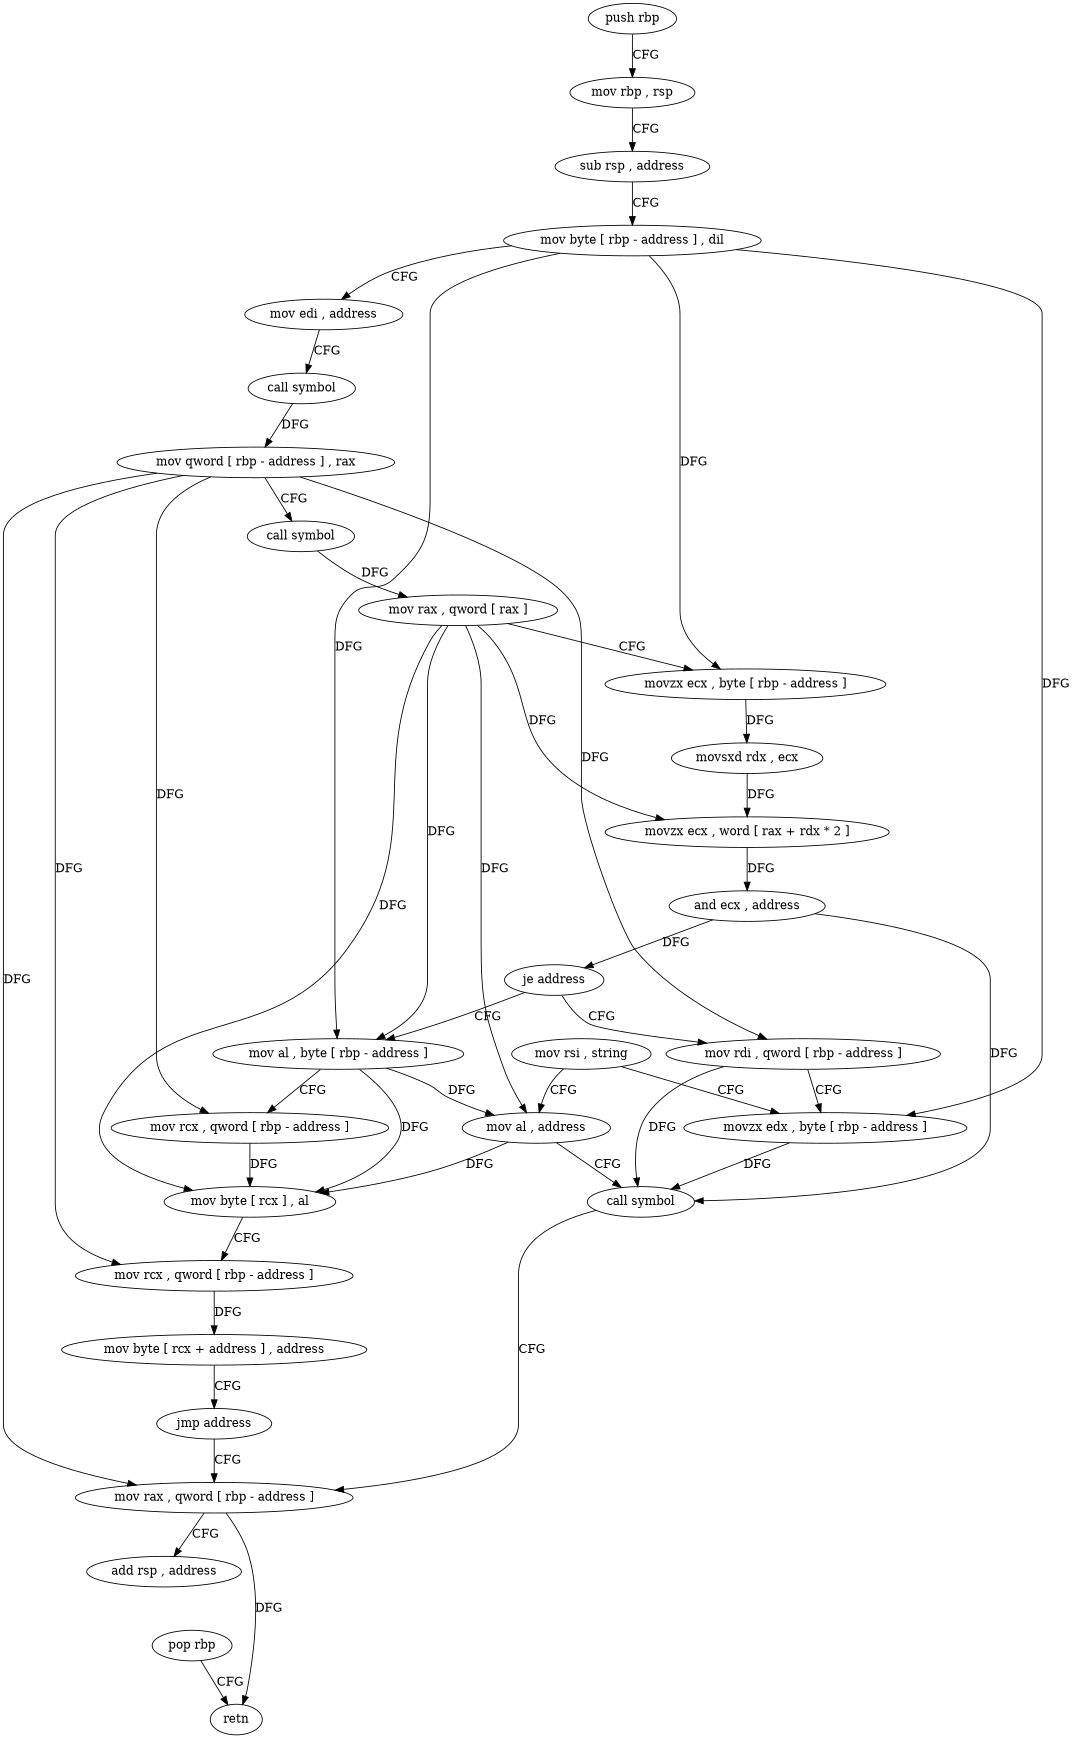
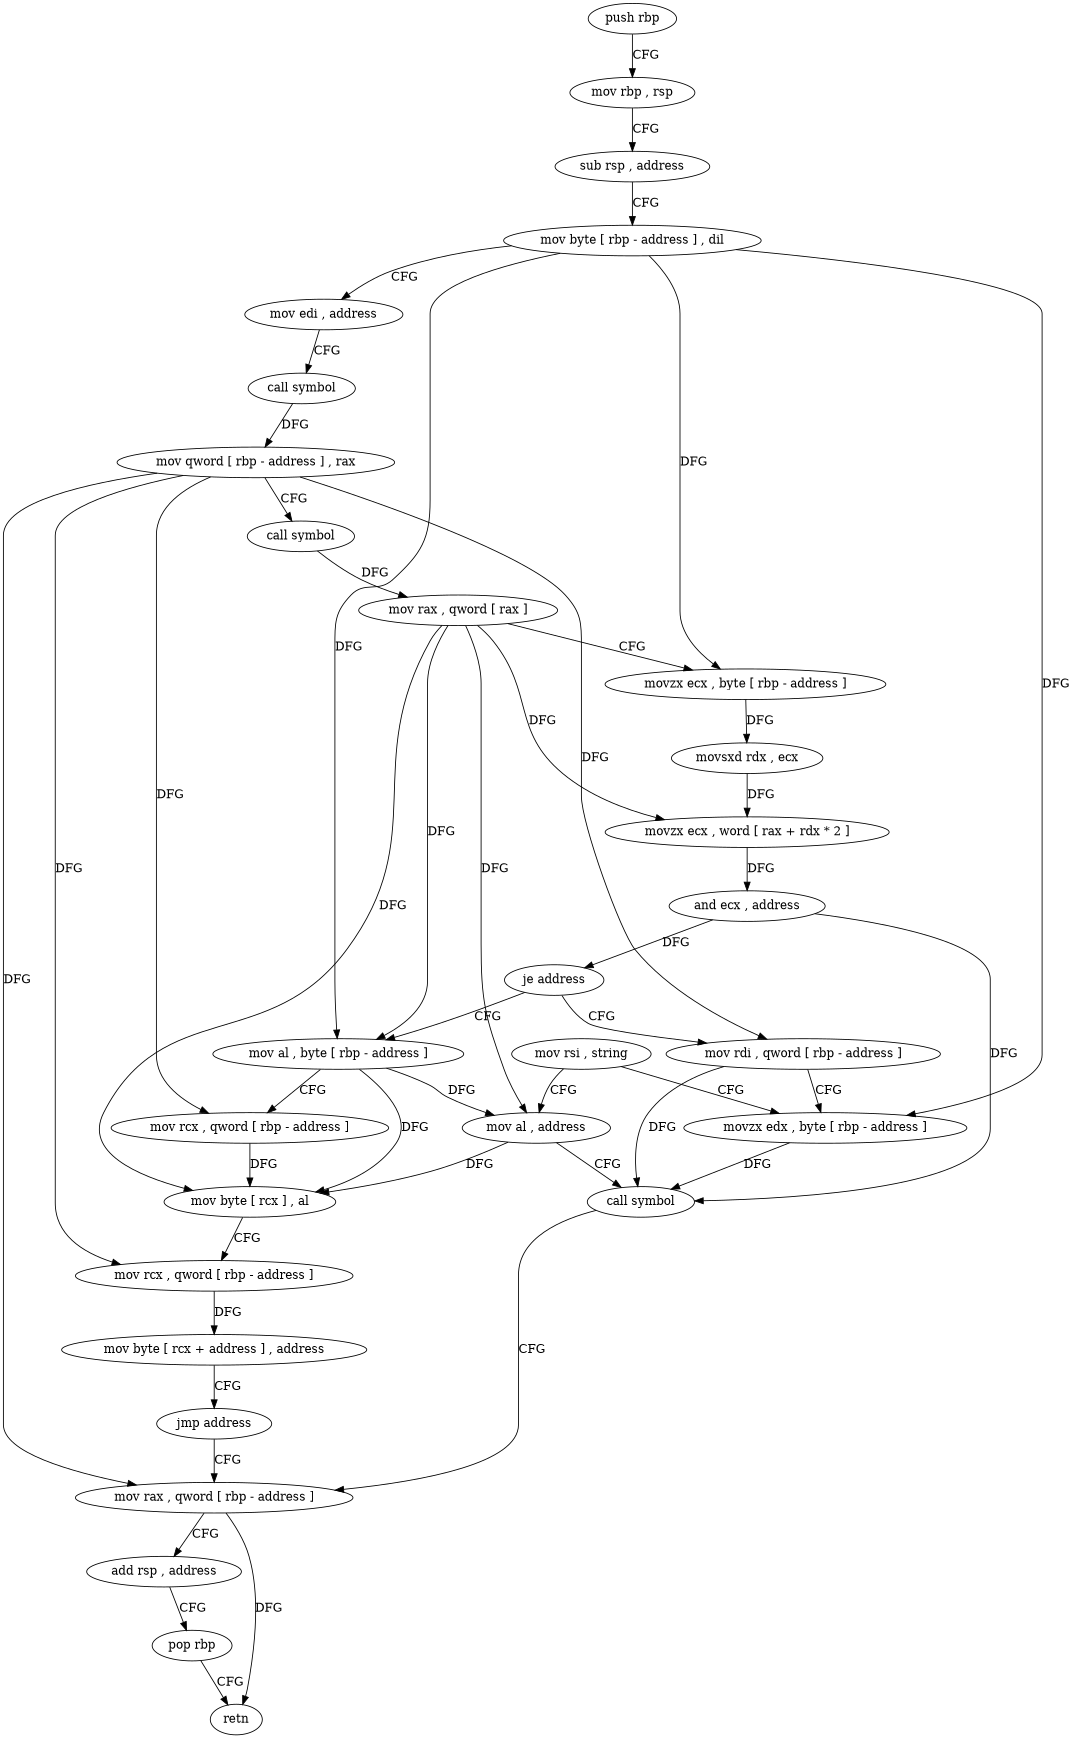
  digraph {
    n1 [label="push rbp"]
    n2 [label="mov rbp , rsp"]
    n3 [label="sub rsp , address"]
    n4 [label="mov byte [ rbp - address ] , dil"]
    n5 [label="mov edi , address"]
    n6 [label="movzx ecx , byte [ rbp - address ]"]
    n7 [label="mov al , byte [ rbp - address ]"]
    n8 [label="movzx edx , byte [ rbp - address ]"]
    n9 [label="call symbol"]
    n10 [label="movsxd rdx , ecx"]
    n11 [label="mov rcx , qword [ rbp - address ]"]
    n12 [label="mov al , address"]
    n13 [label="mov byte [ rcx ] , al"]
    n14 [label="call symbol"]
    n15 [label="mov qword [ rbp - address ] , rax"]
    n16 [label="call symbol"]
    n17 [label="mov rdi , qword [ rbp - address ]"]
    n18 [label="mov rax , qword [ rbp - address ]"]
    n19 [label="mov rcx , qword [ rbp - address ]"]
    n20 [label="mov rax , qword [ rax ]"]
    n21 [label="add rsp , address"]
    n22 [label=retn]
    n23 [label="mov byte [ rcx + address ] , address"]
    n24 [label="movzx ecx , word [ rax + rdx * 2 ]"]
    n25 [label="and ecx , address"]
    n26 [label="je address"]
    n27 [label="mov rsi , string"]
    n28 [label="pop rbp"]
    n29 [label="jmp address"]
    n1 -> n2 [label=CFG]
    n2 -> n3 [label=CFG]
    n3 -> n4 [label=CFG]
    n4 -> n5 [label=CFG]
    n4 -> n6 [label=DFG]
    n4 -> n7 [label=DFG]
    n4 -> n8 [label=DFG]
    n5 -> n9 [label=CFG]
    n6 -> n10 [label=DFG]
    n7 -> n11 [label=CFG]
    n7 -> n12 [label=DFG]
    n7 -> n13 [label=DFG]
    n8 -> n14 [label=DFG]
    n9 -> n15 [label=DFG]
    n10 -> n24 [label=DFG]
    n11 -> n13 [label=DFG]
    n12 -> n13 [label=DFG]
    n12 -> n14 [label=CFG]
    n13 -> n19 [label=CFG]
    n14 -> n18 [label=CFG]
    n15 -> n11 [label=DFG]
    n15 -> n16 [label=CFG]
    n15 -> n17 [label=DFG]
    n15 -> n18 [label=DFG]
    n15 -> n19 [label=DFG]
    n16 -> n20 [label=DFG]
    n17 -> n8 [label=CFG]
    n17 -> n14 [label=DFG]
    n18 -> n21 [label=CFG]
    n18 -> n22 [label=DFG]
    n19 -> n23 [label=DFG]
    n20 -> n6 [label=CFG]
    n20 -> n7 [label=DFG]
    n20 -> n12 [label=DFG]
    n20 -> n13 [label=DFG]
    n20 -> n24 [label=DFG]
+   n21 -> n28 [label=CFG]
    n23 -> n29 [label=CFG]
    n24 -> n25 [label=DFG]
    n25 -> n14 [label=DFG]
    n25 -> n26 [label=DFG]
    n26 -> n7 [label=CFG]
    n26 -> n17 [label=CFG]
    n27 -> n8 [label=CFG]
    n27 -> n12 [label=CFG]
    n28 -> n22 [label=CFG]
    n29 -> n18 [label=CFG]
  }
